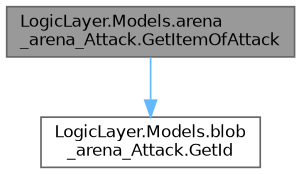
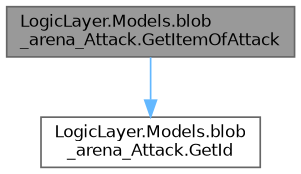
  digraph {
    rankdir=TB
    node [fontname=Helvetica fontsize=10 shape=box style=filled]
-   n1 [color=gray40 fillcolor=grey60 fontcolor=black height=0.2 label="LogicLayer.Models.arena\l_arena_Attack.GetItemOfAttack" width=0.4]
+   n1 [color=gray40 fillcolor=grey60 fontcolor=black height=0.2 label="LogicLayer.Models.blob\l_arena_Attack.GetItemOfAttack" width=0.4]
    n2 [color=grey40 fillcolor=white height=0.2 label="LogicLayer.Models.blob\l_arena_Attack.GetId" width=0.4]
    n1 -> n2 [color=steelblue1 fontname=Helvetica fontsize=10 labelfontname=Helvetica labelfontsize=10 style=solid]
  }
